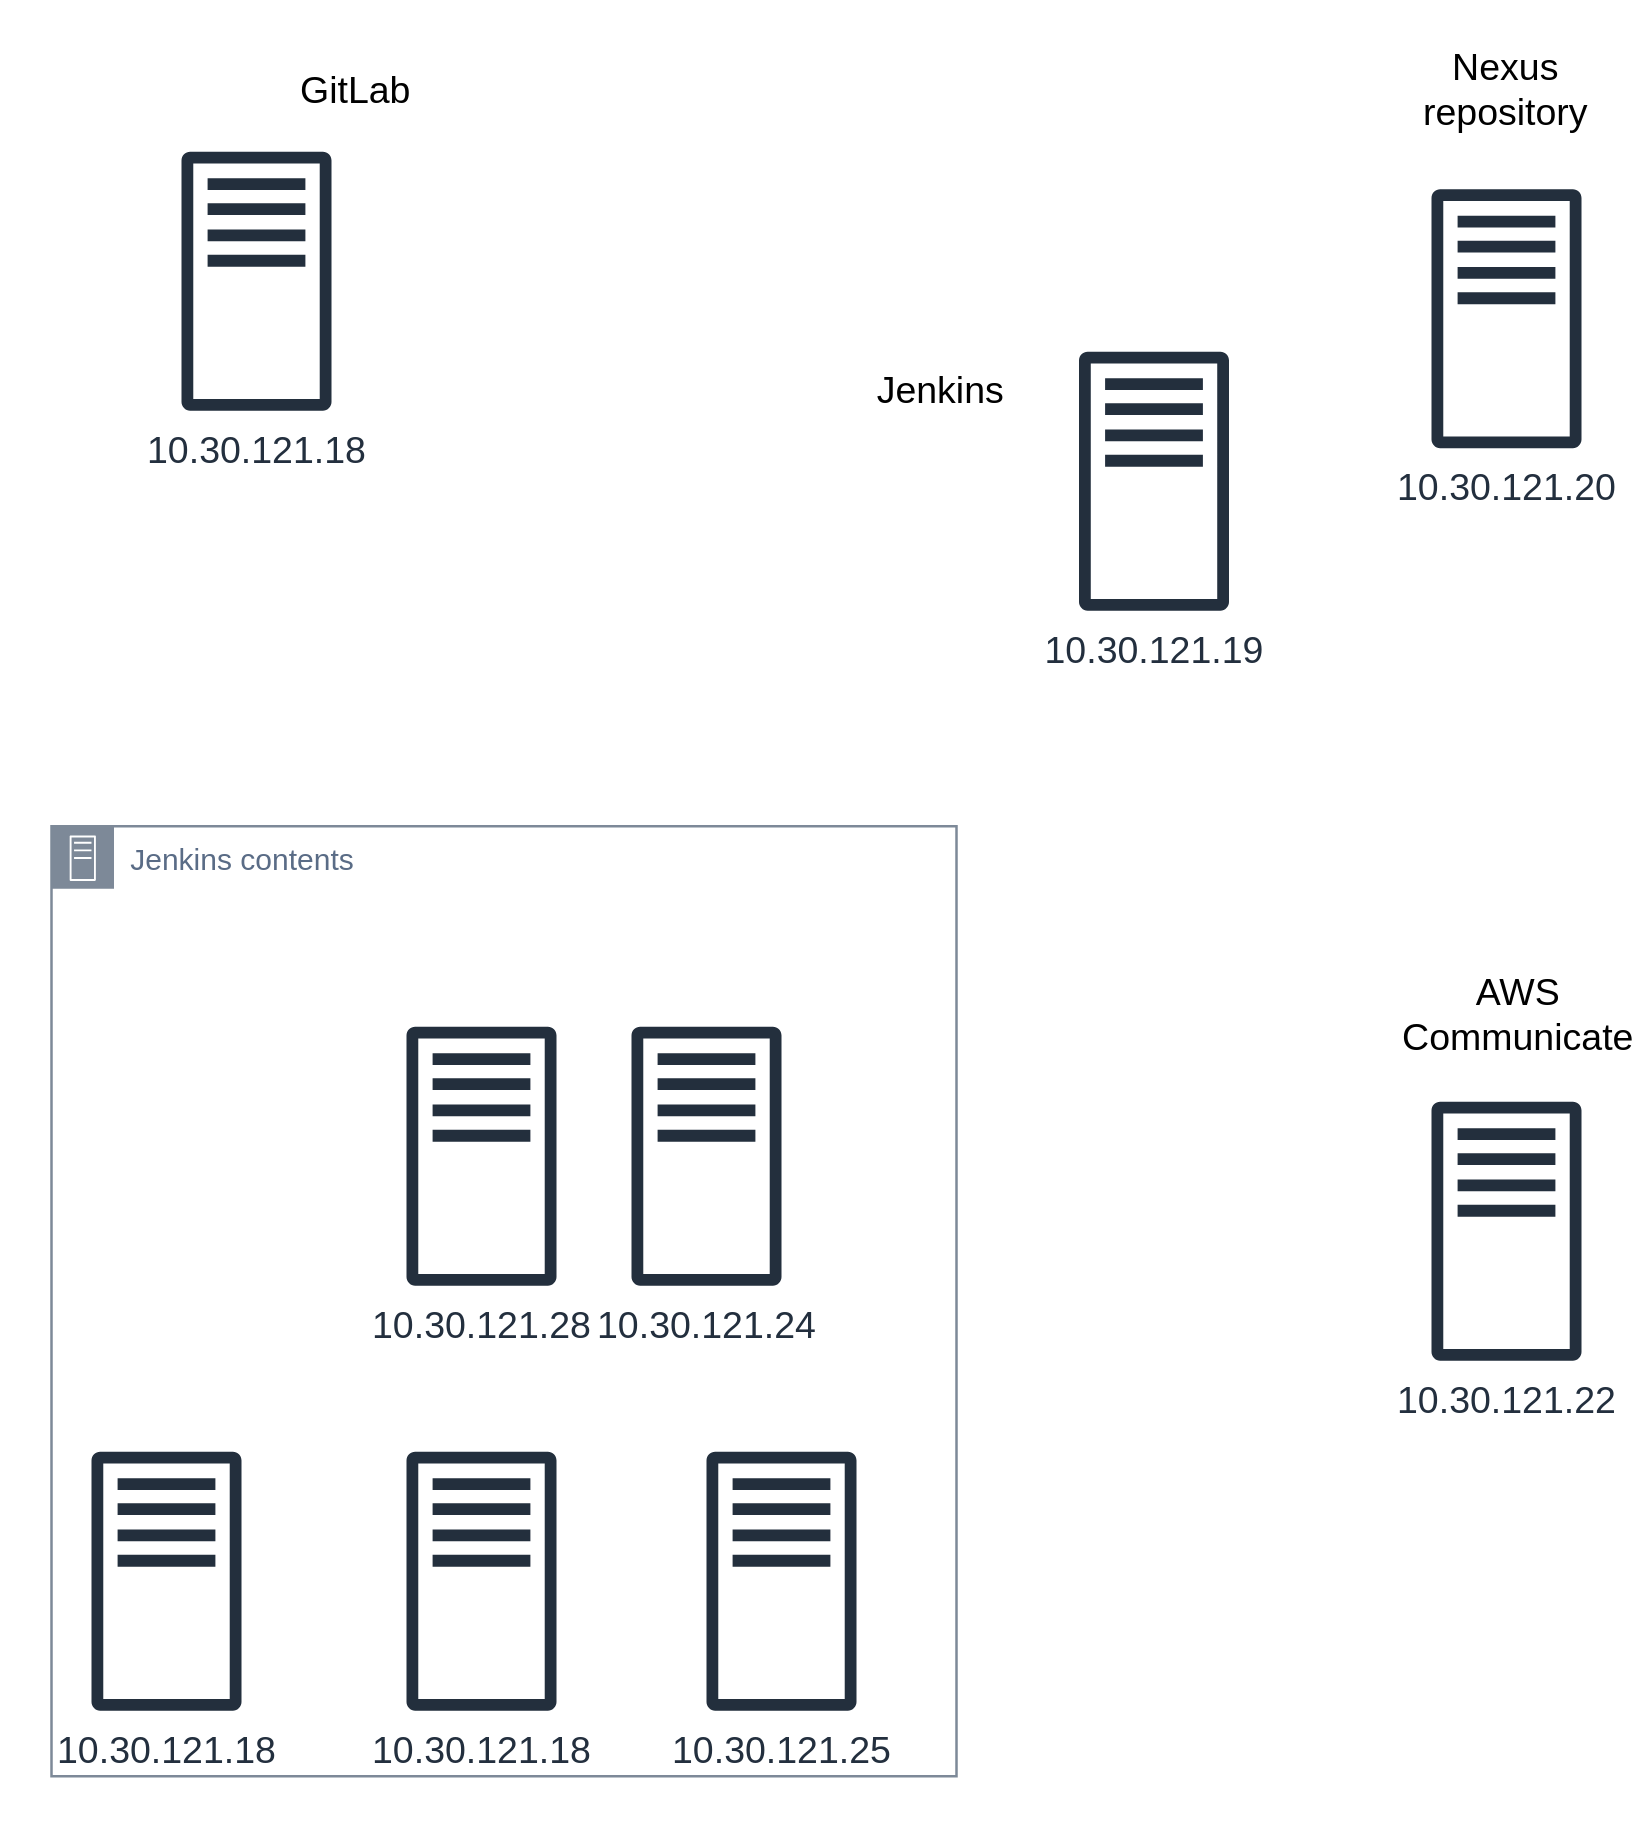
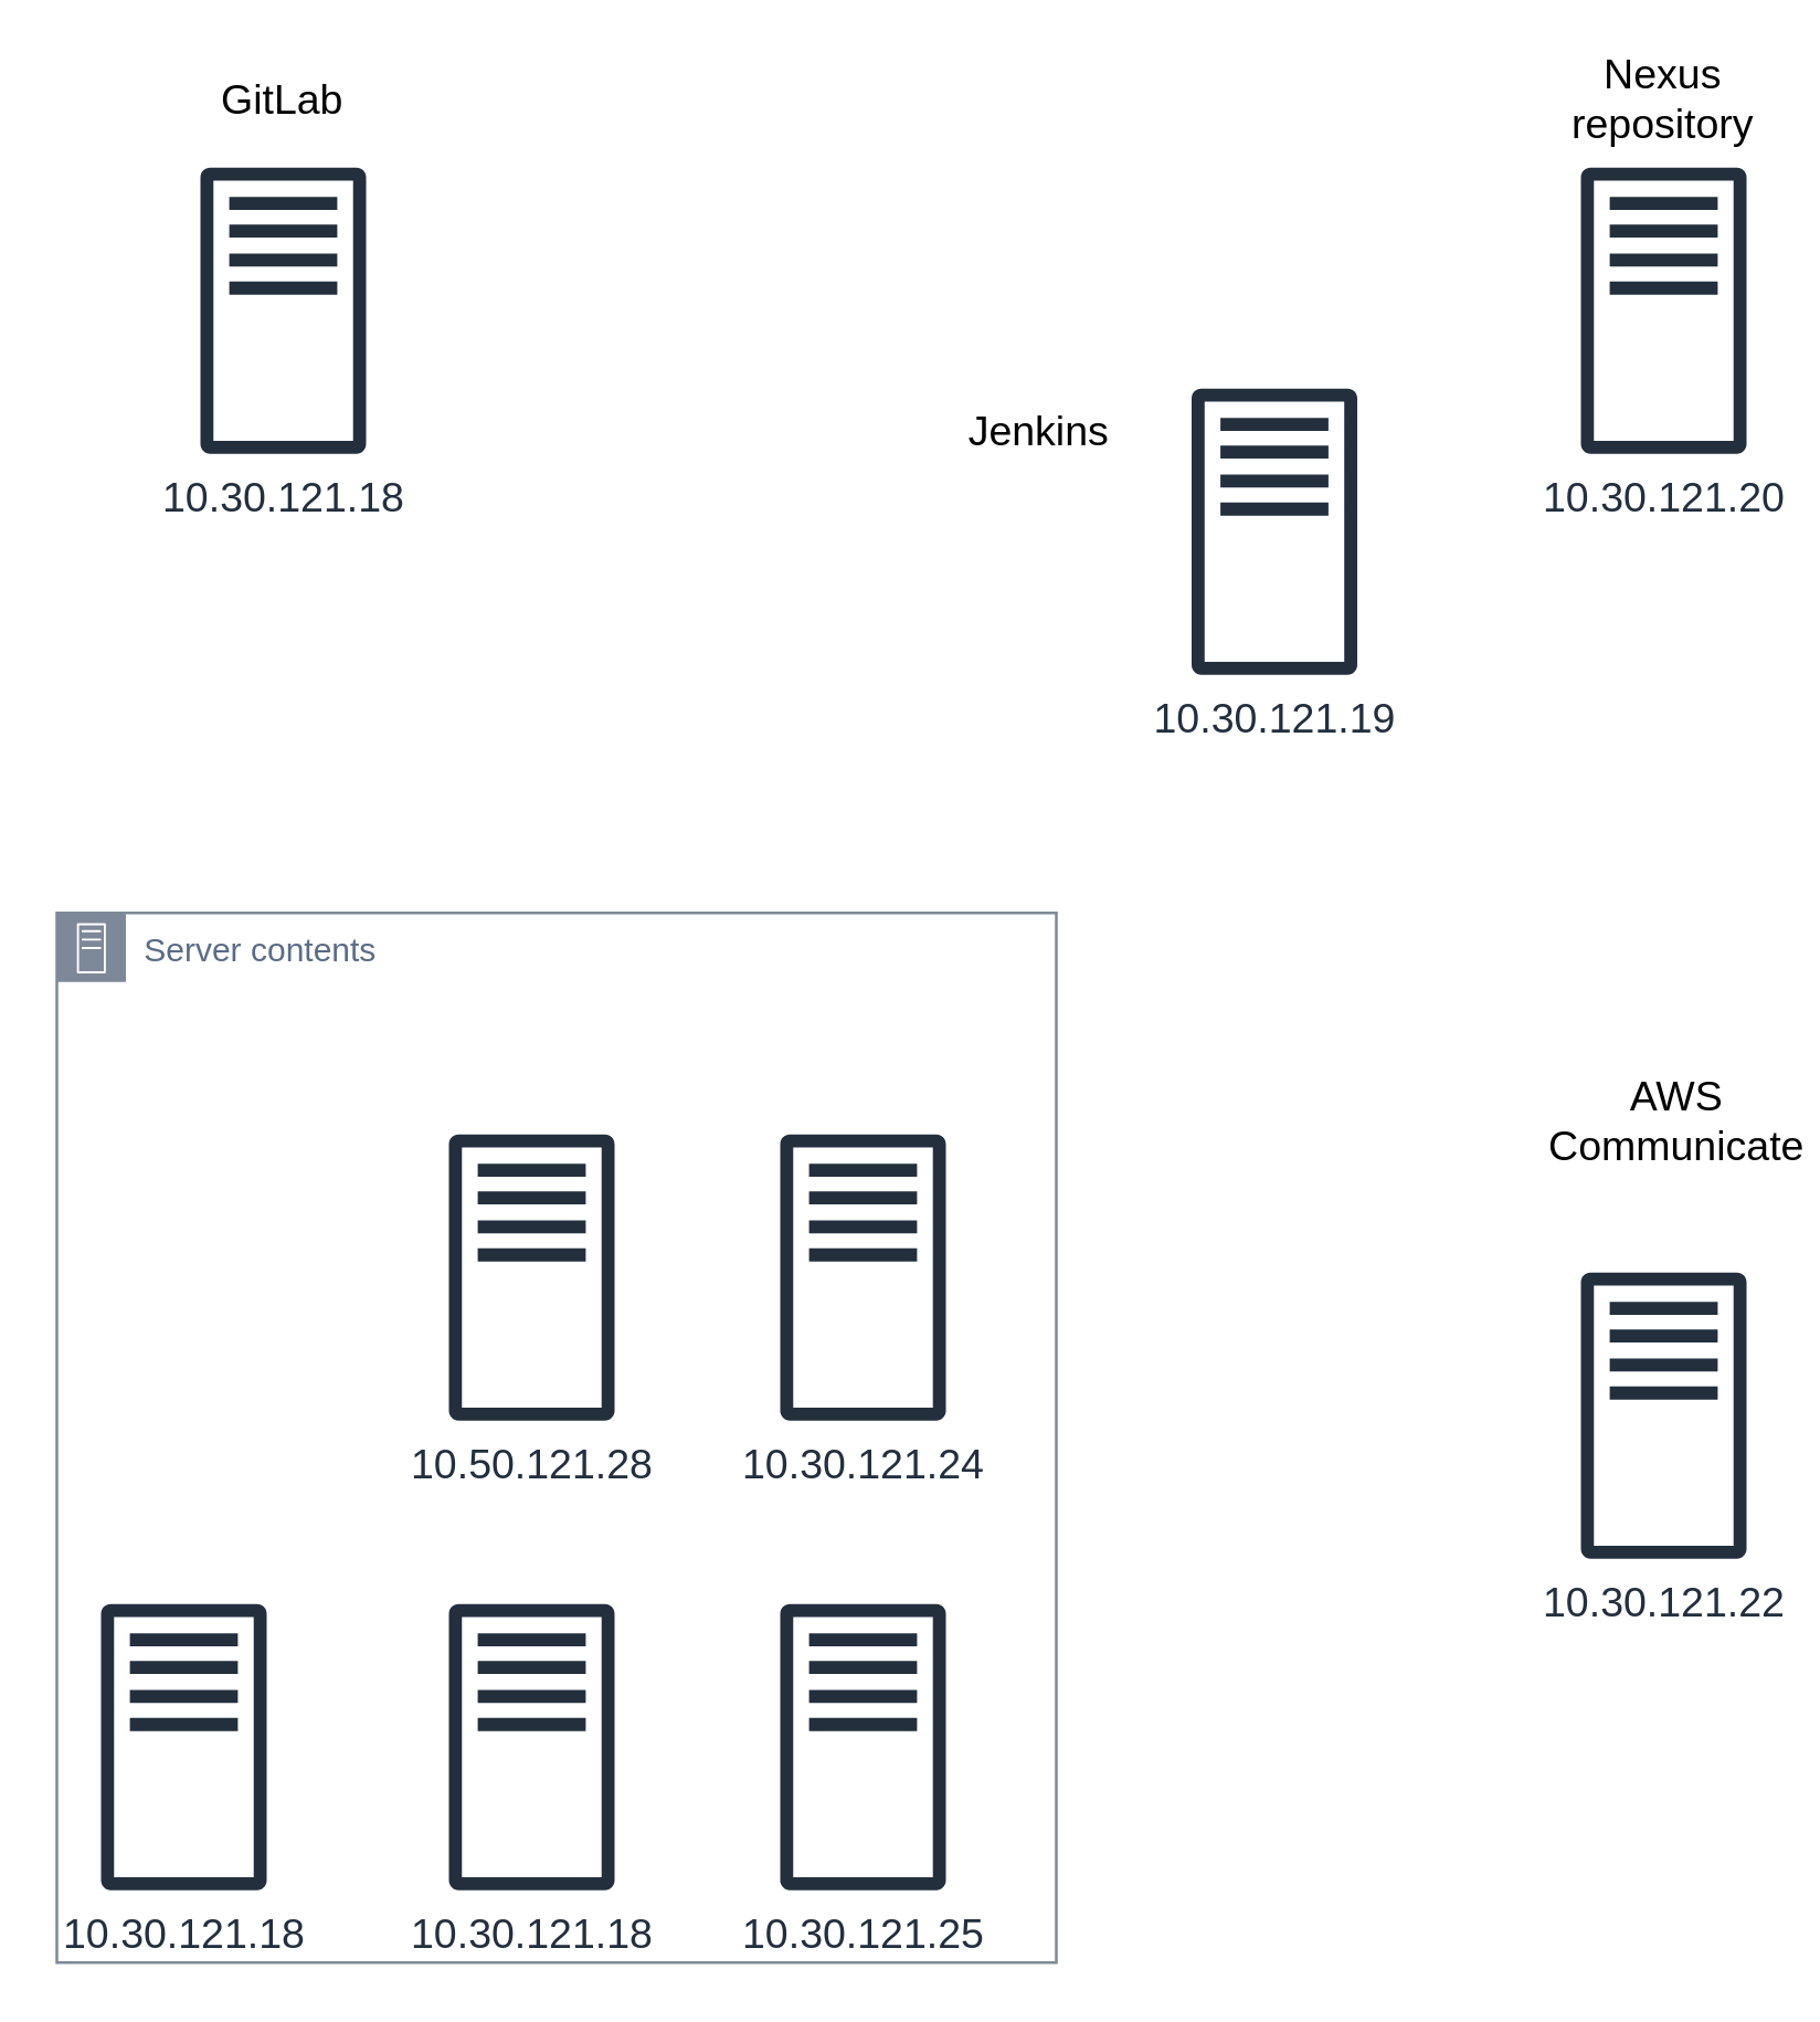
  <mxCell id="0" />
  <mxCell id="1" parent="0" />
- <mxCell id="2" value="10.30.121.20" style="sketch=0;outlineConnect=0;fontColor=#232F3E;gradientColor=none;fillColor=#232F3D;strokeColor=none;dashed=0;verticalLabelPosition=bottom;verticalAlign=top;align=center;html=1;fontSize=15;fontStyle=0;aspect=fixed;pointerEvents=1;shape=mxgraph.aws4.traditional_server;" vertex="1" parent="1"><mxGeometry x="572" y="75" width="60" height="104" as="geometry" /></mxCell>
- <mxCell id="3" value="Jenkins contents" style="points=[[0,0],[0.25,0],[0.5,0],[0.75,0],[1,0],[1,0.25],[1,0.5],[1,0.75],[1,1],[0.75,1],[0.5,1],[0.25,1],[0,1],[0,0.75],[0,0.5],[0,0.25]];outlineConnect=0;gradientColor=none;html=1;whiteSpace=wrap;fontSize=12;fontStyle=0;container=1;pointerEvents=0;collapsible=0;recursiveResize=0;shape=mxgraph.aws4.group;grIcon=mxgraph.aws4.group_on_premise;strokeColor=#7D8998;fillColor=none;verticalAlign=top;align=left;spacingLeft=30;fontColor=#5A6C86;dashed=0;" vertex="1" parent="1"><mxGeometry x="20" y="330" width="362" height="380" as="geometry" /></mxCell>
+ <mxCell id="2" value="10.30.121.20" style="sketch=0;outlineConnect=0;fontColor=#232F3E;gradientColor=none;fillColor=#232F3D;strokeColor=none;dashed=0;verticalLabelPosition=bottom;verticalAlign=top;align=center;html=1;fontSize=15;fontStyle=0;aspect=fixed;pointerEvents=1;shape=mxgraph.aws4.traditional_server;" vertex="1" parent="1"><mxGeometry x="572" y="60" width="60" height="104" as="geometry" /></mxCell>
+ <mxCell id="3" value="Server contents" style="points=[[0,0],[0.25,0],[0.5,0],[0.75,0],[1,0],[1,0.25],[1,0.5],[1,0.75],[1,1],[0.75,1],[0.5,1],[0.25,1],[0,1],[0,0.75],[0,0.5],[0,0.25]];outlineConnect=0;gradientColor=none;html=1;whiteSpace=wrap;fontSize=12;fontStyle=0;container=1;pointerEvents=0;collapsible=0;recursiveResize=0;shape=mxgraph.aws4.group;grIcon=mxgraph.aws4.group_on_premise;strokeColor=#7D8998;fillColor=none;verticalAlign=top;align=left;spacingLeft=30;fontColor=#5A6C86;dashed=0;" vertex="1" parent="1"><mxGeometry x="20" y="330" width="362" height="380" as="geometry" /></mxCell>
  <mxCell id="4" value="10.30.121.18" style="sketch=0;outlineConnect=0;fontColor=#232F3E;gradientColor=none;fillColor=#232F3D;strokeColor=none;dashed=0;verticalLabelPosition=bottom;verticalAlign=top;align=center;html=1;fontSize=15;fontStyle=0;aspect=fixed;pointerEvents=1;shape=mxgraph.aws4.traditional_server;" vertex="1" parent="3"><mxGeometry x="16" y="250" width="60" height="104" as="geometry" /></mxCell>
  <mxCell id="5" value="10.30.121.25" style="sketch=0;outlineConnect=0;fontColor=#232F3E;gradientColor=none;fillColor=#232F3D;strokeColor=none;dashed=0;verticalLabelPosition=bottom;verticalAlign=top;align=center;html=1;fontSize=15;fontStyle=0;aspect=fixed;pointerEvents=1;shape=mxgraph.aws4.traditional_server;" vertex="1" parent="3"><mxGeometry x="262" y="250" width="60" height="104" as="geometry" /></mxCell>
- <mxCell id="6" value="10.30.121.24" style="sketch=0;outlineConnect=0;fontColor=#232F3E;gradientColor=none;fillColor=#232F3D;strokeColor=none;dashed=0;verticalLabelPosition=bottom;verticalAlign=top;align=center;html=1;fontSize=15;fontStyle=0;aspect=fixed;pointerEvents=1;shape=mxgraph.aws4.traditional_server;" vertex="1" parent="3"><mxGeometry x="232" y="80" width="60" height="104" as="geometry" /></mxCell>
- <mxCell id="7" value="10.30.121.28" style="sketch=0;outlineConnect=0;fontColor=#232F3E;gradientColor=none;fillColor=#232F3D;strokeColor=none;dashed=0;verticalLabelPosition=bottom;verticalAlign=top;align=center;html=1;fontSize=15;fontStyle=0;aspect=fixed;pointerEvents=1;shape=mxgraph.aws4.traditional_server;" vertex="1" parent="3"><mxGeometry x="142" y="80" width="60" height="104" as="geometry" /></mxCell>
+ <mxCell id="6" value="10.30.121.24" style="sketch=0;outlineConnect=0;fontColor=#232F3E;gradientColor=none;fillColor=#232F3D;strokeColor=none;dashed=0;verticalLabelPosition=bottom;verticalAlign=top;align=center;html=1;fontSize=15;fontStyle=0;aspect=fixed;pointerEvents=1;shape=mxgraph.aws4.traditional_server;" vertex="1" parent="3"><mxGeometry x="262" y="80" width="60" height="104" as="geometry" /></mxCell>
+ <mxCell id="7" value="10.50.121.28" style="sketch=0;outlineConnect=0;fontColor=#232F3E;gradientColor=none;fillColor=#232F3D;strokeColor=none;dashed=0;verticalLabelPosition=bottom;verticalAlign=top;align=center;html=1;fontSize=15;fontStyle=0;aspect=fixed;pointerEvents=1;shape=mxgraph.aws4.traditional_server;" vertex="1" parent="3"><mxGeometry x="142" y="80" width="60" height="104" as="geometry" /></mxCell>
  <mxCell id="8" value="10.30.121.18" style="sketch=0;outlineConnect=0;fontColor=#232F3E;gradientColor=none;fillColor=#232F3D;strokeColor=none;dashed=0;verticalLabelPosition=bottom;verticalAlign=top;align=center;html=1;fontSize=15;fontStyle=0;aspect=fixed;pointerEvents=1;shape=mxgraph.aws4.traditional_server;" vertex="1" parent="3"><mxGeometry x="142" y="250" width="60" height="104" as="geometry" /></mxCell>
  <mxCell id="9" value="10.30.121.18" style="sketch=0;outlineConnect=0;fontColor=#232F3E;gradientColor=none;fillColor=#232F3D;strokeColor=none;dashed=0;verticalLabelPosition=bottom;verticalAlign=top;align=center;html=1;fontSize=15;fontStyle=0;aspect=fixed;pointerEvents=1;shape=mxgraph.aws4.traditional_server;" vertex="1" parent="1"><mxGeometry x="72" y="60" width="60" height="104" as="geometry" /></mxCell>
  <mxCell id="10" value="10.30.121.19" style="sketch=0;outlineConnect=0;fontColor=#232F3E;gradientColor=none;fillColor=#232F3D;strokeColor=none;dashed=0;verticalLabelPosition=bottom;verticalAlign=top;align=center;html=1;fontSize=15;fontStyle=0;aspect=fixed;pointerEvents=1;shape=mxgraph.aws4.traditional_server;" vertex="1" parent="1"><mxGeometry x="431" y="140" width="60" height="104" as="geometry" /></mxCell>
- <mxCell id="11" value="10.30.121.22" style="sketch=0;outlineConnect=0;fontColor=#232F3E;gradientColor=none;fillColor=#232F3D;strokeColor=none;dashed=0;verticalLabelPosition=bottom;verticalAlign=top;align=center;html=1;fontSize=15;fontStyle=0;aspect=fixed;pointerEvents=1;shape=mxgraph.aws4.traditional_server;" vertex="1" parent="1"><mxGeometry x="572" y="440" width="60" height="104" as="geometry" /></mxCell>
- <mxCell id="12" value="GitLab" style="text;html=1;align=center;verticalAlign=middle;whiteSpace=wrap;rounded=0;fontSize=15;" vertex="1" parent="1"><mxGeometry x="112" y="20" width="60" height="30" as="geometry" /></mxCell>
+ <mxCell id="11" value="10.30.121.22" style="sketch=0;outlineConnect=0;fontColor=#232F3E;gradientColor=none;fillColor=#232F3D;strokeColor=none;dashed=0;verticalLabelPosition=bottom;verticalAlign=top;align=center;html=1;fontSize=15;fontStyle=0;aspect=fixed;pointerEvents=1;shape=mxgraph.aws4.traditional_server;" vertex="1" parent="1"><mxGeometry x="572" y="460" width="60" height="104" as="geometry" /></mxCell>
+ <mxCell id="12" value="GitLab" style="text;html=1;align=center;verticalAlign=middle;whiteSpace=wrap;rounded=0;fontSize=15;" vertex="1" parent="1"><mxGeometry x="72" y="20" width="60" height="30" as="geometry" /></mxCell>
  <mxCell id="13" value="Jenkins" style="text;html=1;align=center;verticalAlign=middle;whiteSpace=wrap;rounded=0;fontSize=15;" vertex="1" parent="1"><mxGeometry x="346" y="140" width="60" height="30" as="geometry" /></mxCell>
  <mxCell id="14" value="Nexus repository" style="text;html=1;align=center;verticalAlign=middle;whiteSpace=wrap;rounded=0;fontSize=15;" vertex="1" parent="1"><mxGeometry x="572" y="20" width="60" height="30" as="geometry" /></mxCell>
  <mxCell id="15" value="AWS Communicate" style="text;html=1;align=center;verticalAlign=middle;whiteSpace=wrap;rounded=0;fontSize=15;" vertex="1" parent="1"><mxGeometry x="577" y="390" width="60" height="30" as="geometry" /></mxCell>
